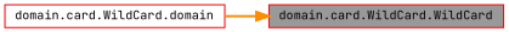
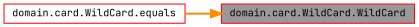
  digraph {
    rankdir=RL
    fontname="JetBrains Mono"
    node [color=red fontname="JetBrains Mono" fontsize=10 shape=box style=filled]
    n1 [fillcolor=grey60 fontcolor=black height=0.2 label="domain.card.WildCard.WildCard" width=0.4]
-   n2 [fillcolor=white height=0.2 label="domain.card.WildCard.domain" width=0.4]
+   n2 [fillcolor=white height=0.2 label="domain.card.WildCard.equals" width=0.4]
    n1 -> n2 [color=darkorange dir=back fontname="JetBrains Mono" fontsize=10 labelfontname=Helvetica labelfontsize=10 style=bold]
  }
